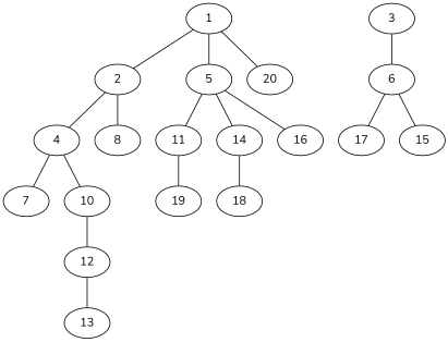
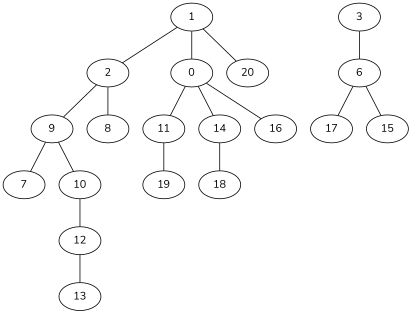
  graph {
    fontname=Nunito
    node [fontname=Nunito]
    edge [fontname=Nunito]
    1
    2
-   5
+   5 [label=0]
    20
-   4
+   4 [label=9]
    8
    3
    6
    11
    14
    16
    7
    10
    17
    15
    19
    18
    12
    13
    1 -- 2
    1 -- 5
    1 -- 20
    2 -- 4
    2 -- 8
    5 -- 11
    5 -- 14
    5 -- 16
    4 -- 7
    4 -- 10
    3 -- 6
    6 -- 17
    6 -- 15
    11 -- 19
    14 -- 18
    10 -- 12
    12 -- 13
  }
